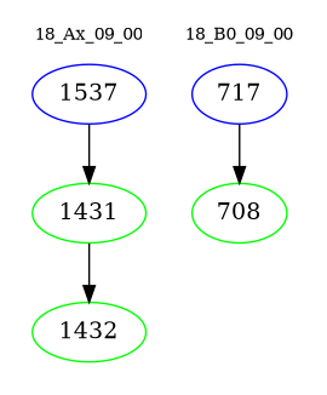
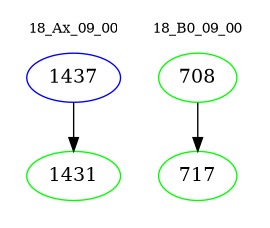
  digraph {
    node [color=green]
    edge [color=black]
    n1 [label=1431]
-   n2 [color=blue label=1537]
-   n3 [label=1432]
+   n2 [color=blue label=1437]
    n4 [label=708]
-   n5 [color=blue label=717]
+   n5 [label=717]
    subgraph cluster_1 {
      color=white
      fontsize=10
      label="18_Ax_09_00"
      n1
      n2
-     n3
    }
    subgraph cluster_2 {
      color=white
      fontsize=10
      label="18_B0_09_00"
      n4
      n5
    }
-   n1 -> n3
    n2 -> n1
-   n5 -> n4
+   n4 -> n5
  }
